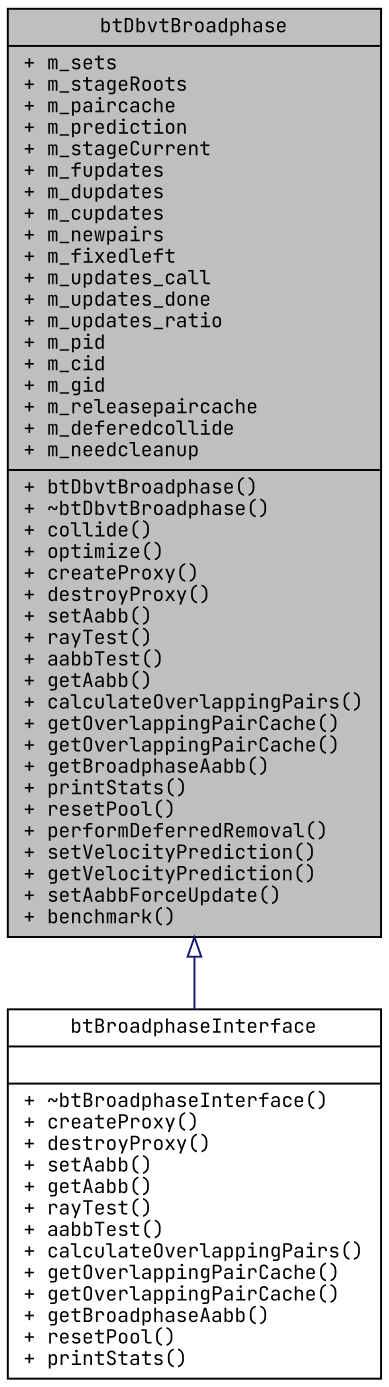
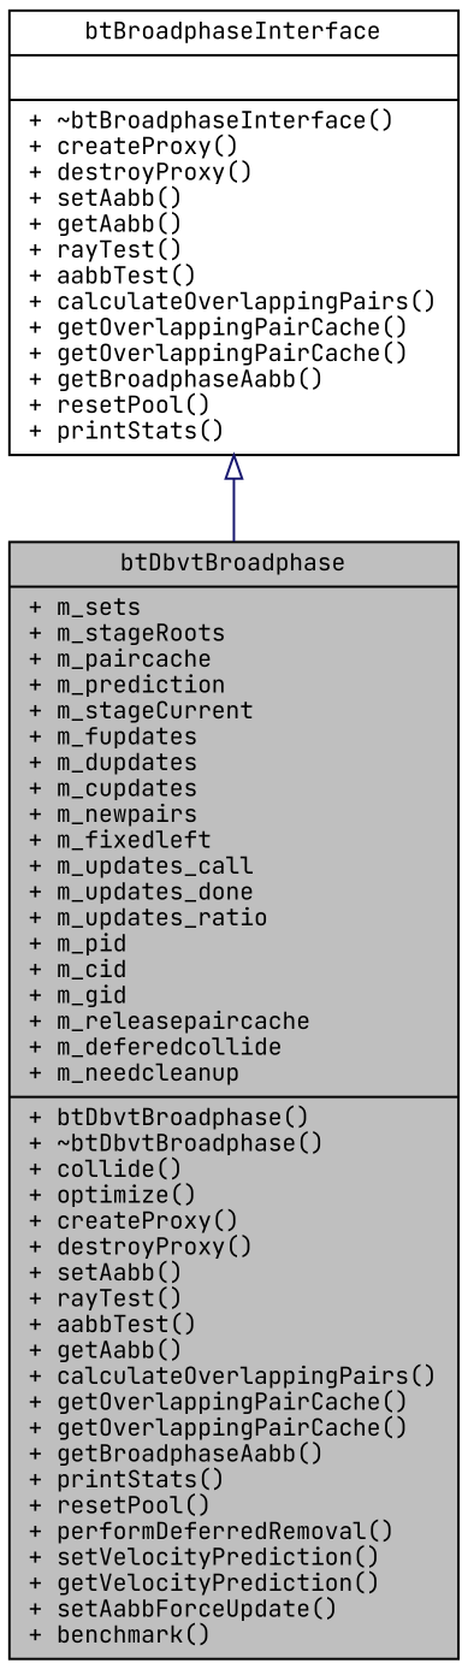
  digraph {
    fontname="JetBrains Mono"
    node [color=black fontname="JetBrains Mono" fontsize=10 shape=record style=filled]
    n1 [fillcolor=grey75 fontcolor=black height=0.2 label="{btDbvtBroadphase\n|+ m_sets\l+ m_stageRoots\l+ m_paircache\l+ m_prediction\l+ m_stageCurrent\l+ m_fupdates\l+ m_dupdates\l+ m_cupdates\l+ m_newpairs\l+ m_fixedleft\l+ m_updates_call\l+ m_updates_done\l+ m_updates_ratio\l+ m_pid\l+ m_cid\l+ m_gid\l+ m_releasepaircache\l+ m_deferedcollide\l+ m_needcleanup\l|+ btDbvtBroadphase()\l+ ~btDbvtBroadphase()\l+ collide()\l+ optimize()\l+ createProxy()\l+ destroyProxy()\l+ setAabb()\l+ rayTest()\l+ aabbTest()\l+ getAabb()\l+ calculateOverlappingPairs()\l+ getOverlappingPairCache()\l+ getOverlappingPairCache()\l+ getBroadphaseAabb()\l+ printStats()\l+ resetPool()\l+ performDeferredRemoval()\l+ setVelocityPrediction()\l+ getVelocityPrediction()\l+ setAabbForceUpdate()\l+ benchmark()\l}" width=0.4]
    n2 [fillcolor=white height=0.2 label="{btBroadphaseInterface\n||+ ~btBroadphaseInterface()\l+ createProxy()\l+ destroyProxy()\l+ setAabb()\l+ getAabb()\l+ rayTest()\l+ aabbTest()\l+ calculateOverlappingPairs()\l+ getOverlappingPairCache()\l+ getOverlappingPairCache()\l+ getBroadphaseAabb()\l+ resetPool()\l+ printStats()\l}" width=0.4]
-   n1 -> n2 [arrowtail=empty color=midnightblue dir=back fontname="JetBrains Mono" fontsize=10 labelfontname=Helvetica labelfontsize=10 style=solid]
+   n2 -> n1 [arrowtail=empty color=midnightblue dir=back fontname="JetBrains Mono" fontsize=10 labelfontname=Helvetica labelfontsize=10 style=solid]
  }
